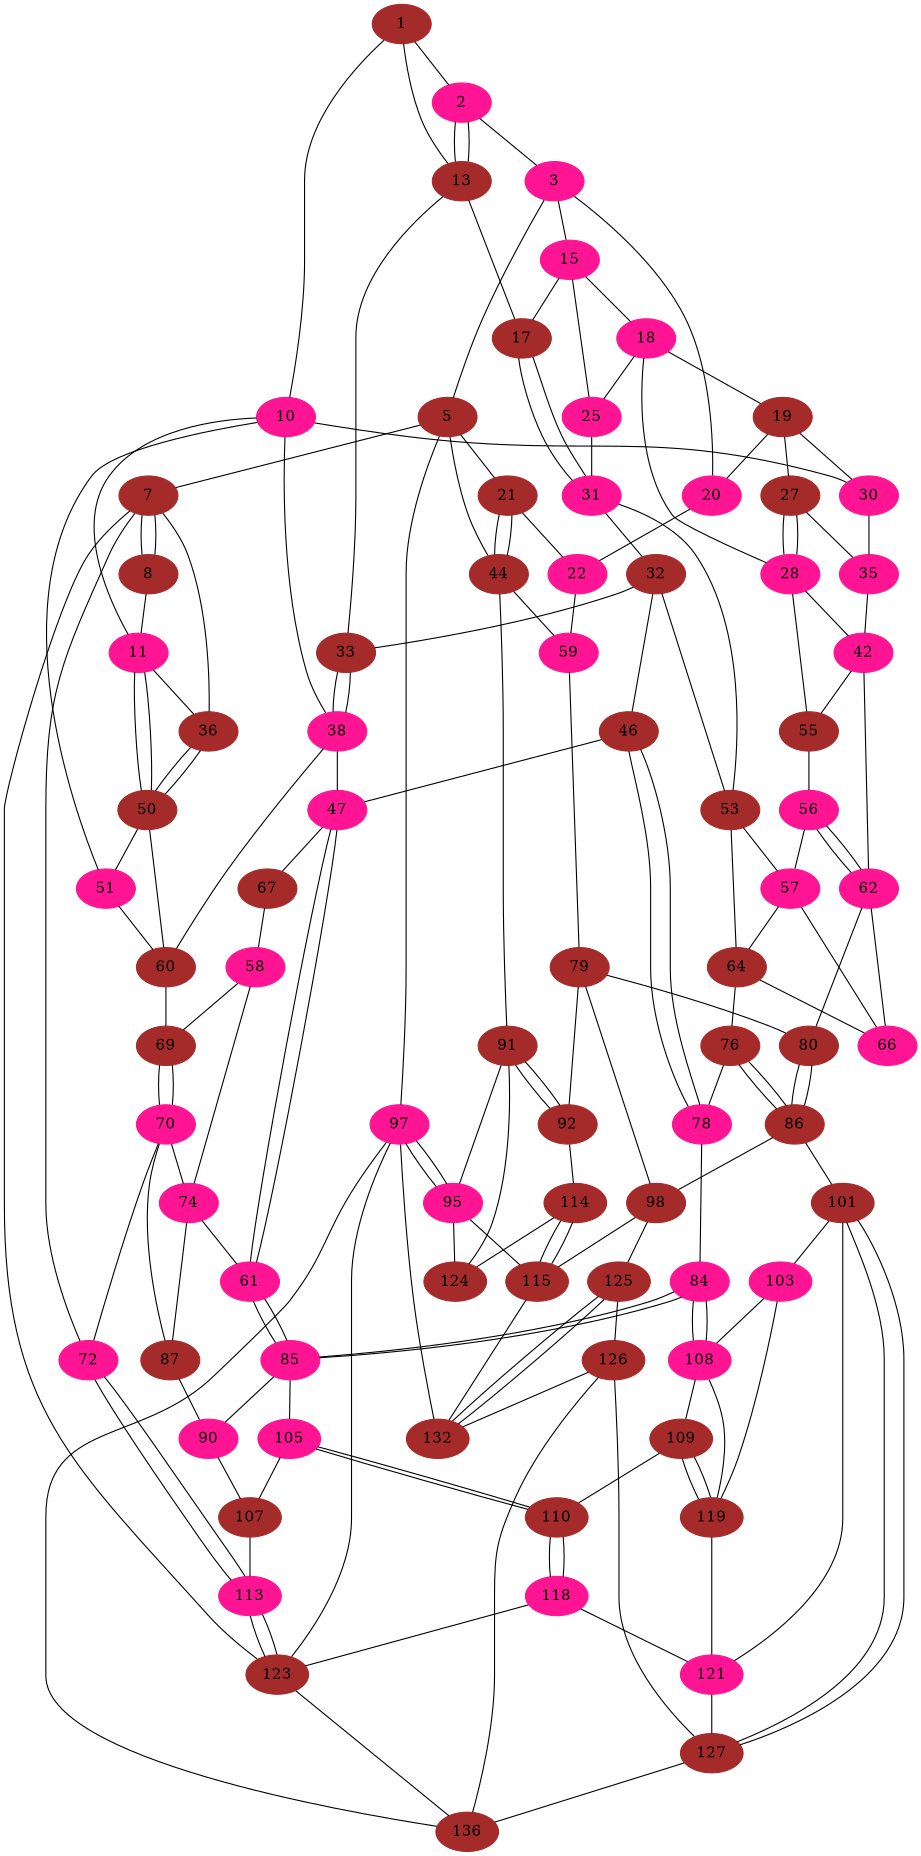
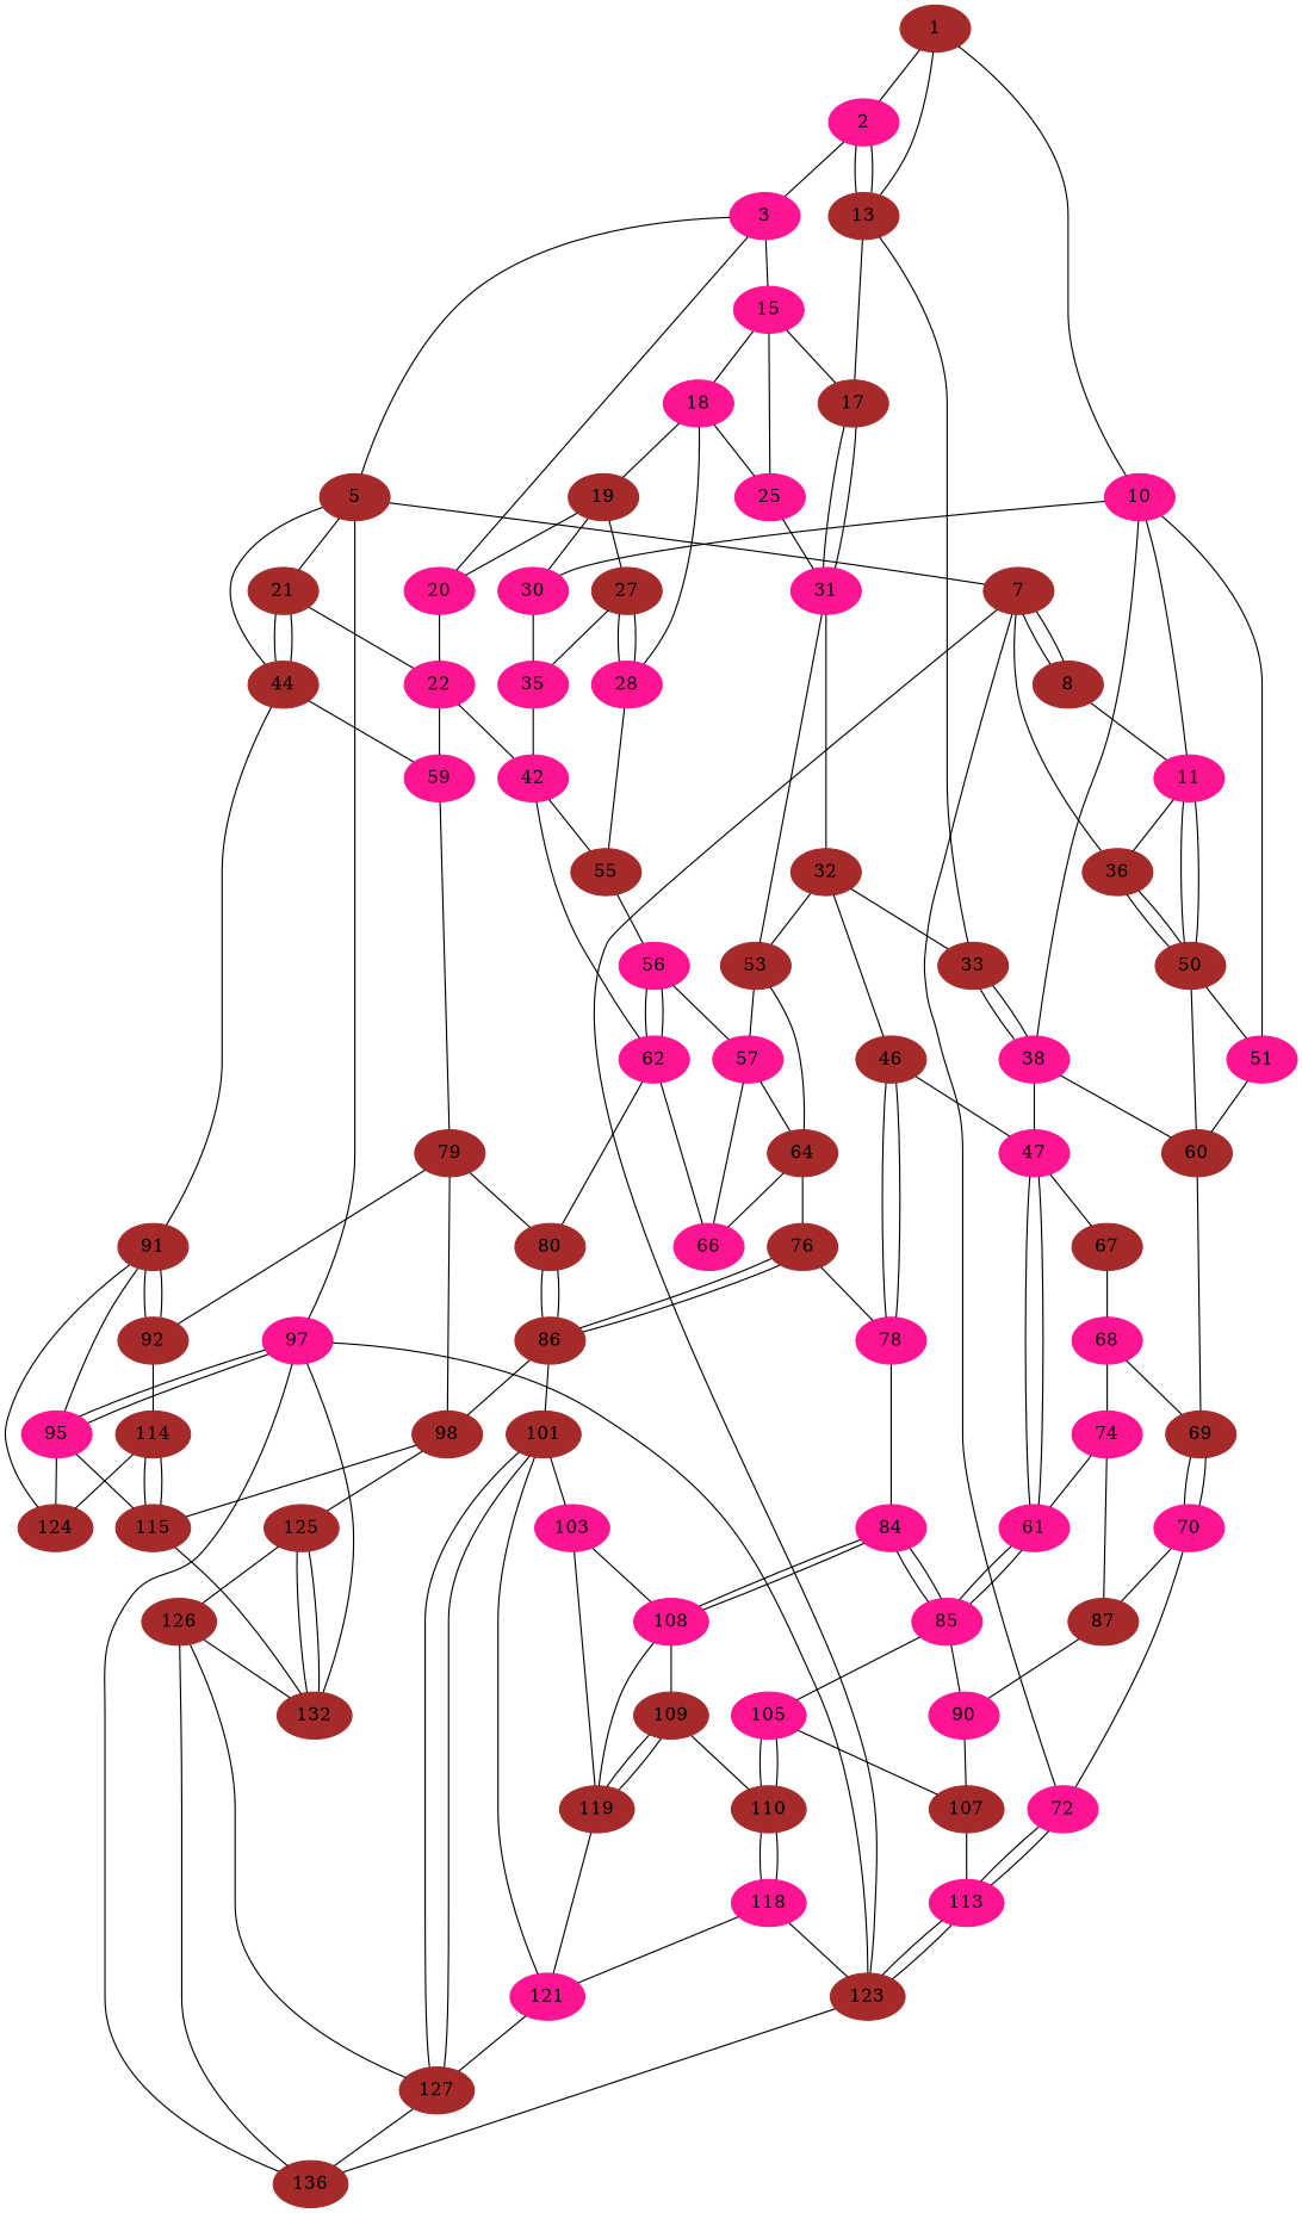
  graph {
    node [color=brown style=filled]
    1 [super="+9"]
    2 [color=deeppink]
    10 [color=deeppink super="+39"]
    13 [super="+14"]
    3 [color=deeppink super="+4"]
    11 [color=deeppink super="+12"]
    38 [color=deeppink super="+49"]
    51 [color=deeppink]
    30 [color=deeppink]
    17
    33
    5 [super="+6"]
    15 [color=deeppink super="+16"]
    20 [color=deeppink super="+23"]
    7 [super="+37"]
    21
    44 [super="+58"]
    n18 [color=deeppink label=97 super="+133"]
    18 [color=deeppink super="+24"]
    25 [color=deeppink]
    22 [color=deeppink super="+41"]
    8
    36
    72 [color=deeppink]
    123 [super="+137"]
    59 [color=deeppink]
    91 [super="+96"]
    95 [color=deeppink super="+128"]
    132 [super="+134"]
    136 [super="+138"]
    50 [super="+52"]
    113 [color=deeppink]
    47 [color=deeppink super="+48"]
    60 [super="+61"]
    31 [color=deeppink super="+34"]
    19 [super="+26"]
    28 [color=deeppink super="+29"]
    32 [super="+45"]
    53 [super="+54"]
    27
    55
    35 [color=deeppink super="+40"]
    42 [color=deeppink super="+43"]
    62 [color=deeppink super="+65"]
    79 [super="+93"]
    56 [color=deeppink]
    46
    57 [color=deeppink super="+63"]
    64 [super="+75"]
    78 [color=deeppink super="+83"]
    67
    n52 [color=deeppink label=61]
    69
    66 [color=deeppink]
    80
    92
    124
    84 [color=deeppink]
-   68 [color=deeppink super="+73" label=58]
+   68 [color=deeppink super="+73"]
    85 [color=deeppink super="+89"]
    76 [super="+77"]
    98 [super="+116"]
    70 [color=deeppink super="+71"]
    86 [super="+99"]
    74 [color=deeppink super="+82"]
    87 [super="+88"]
    90 [color=deeppink super="+97"]
    101 [super="+102"]
    108 [color=deeppink super="+111"]
    114
    115 [super="+129"]
    125
    105 [color=deeppink super="+106"]
    119 [super="+120"]
    109
    107 [super="+112"]
    110
    103 [color=deeppink super="+104"]
    121 [color=deeppink super="+130"]
    127 [super="+131"]
    126 [super="+135"]
    118 [color=deeppink super="+122"]
    1 -- 2
    1 -- 10
    1 -- 13
    2 -- 13
    2 -- 13
    2 -- 3
    10 -- 11
    10 -- 38
    10 -- 51
    10 -- 30
    13 -- 17
    13 -- 33
    3 -- 5
    3 -- 15
    3 -- 20
    11 -- 36
    11 -- 50
    11 -- 50
    38 -- 47
    38 -- 60
    51 -- 60
    30 -- 35
    17 -- 31
    17 -- 31
    33 -- 38
    33 -- 38
    5 -- 7
    5 -- 21
    5 -- 44
    5 -- n18
    15 -- 17
    15 -- 18
    15 -- 25
    20 -- 22
    7 -- 8
    7 -- 8
    7 -- 36
    7 -- 72
    7 -- 123
    21 -- 44
    21 -- 44
    21 -- 22
    44 -- 59
    44 -- 91
    n18 -- 123
    n18 -- 95
    n18 -- 95
    n18 -- 132
    n18 -- 136
    18 -- 25
    18 -- 19
    18 -- 28
    25 -- 31
    22 -- 59
-   28 -- 42
+   22 -- 42
    8 -- 11
    36 -- 50
    36 -- 50
    72 -- 113
    72 -- 113
    123 -- 136
    59 -- 79
    91 -- 95
    91 -- 92
    91 -- 92
    91 -- 124
    95 -- 124
    95 -- 115
    50 -- 51
    50 -- 60
    113 -- 123
    113 -- 123
    47 -- 67
    47 -- n52
    47 -- n52
    60 -- 69
    31 -- 32
    31 -- 53
    19 -- 30
    19 -- 20
    19 -- 27
    28 -- 55
    32 -- 33
    32 -- 53
    32 -- 46
    53 -- 57
    53 -- 64
    27 -- 28
    27 -- 28
    27 -- 35
    55 -- 56
    35 -- 42
    42 -- 55
    42 -- 62
    62 -- 66
    62 -- 80
    79 -- 80
    79 -- 92
    79 -- 98
    56 -- 62
    56 -- 62
    56 -- 57
    46 -- 47
    46 -- 78
    46 -- 78
    57 -- 64
    57 -- 66
    64 -- 66
    64 -- 76
    78 -- 84
    67 -- 68 [weight=2]
    n52 -- 85
    n52 -- 85
    69 -- 70
    69 -- 70
    80 -- 86
    80 -- 86
    92 -- 114
    84 -- 85
    84 -- 85
    84 -- 108
    84 -- 108
    68 -- 69
    68 -- 74
    85 -- 90
    85 -- 105
    76 -- 78
    76 -- 86
    76 -- 86
    98 -- 115
    98 -- 125
    70 -- 72
-   70 -- 74
    70 -- 87
    86 -- 98
    86 -- 101
    74 -- n52
    74 -- 87
    87 -- 90 [weight=2]
    90 -- 107
    101 -- 103
    101 -- 121
    101 -- 127
    101 -- 127
    108 -- 119
    108 -- 109
    114 -- 124
    114 -- 115
    114 -- 115
    115 -- 132
    125 -- 132
    125 -- 132
    125 -- 126
    105 -- 107
    105 -- 110
    105 -- 110
    119 -- 121
    109 -- 119
    109 -- 119
    109 -- 110
    107 -- 113
    110 -- 118
    110 -- 118
    103 -- 108
    103 -- 119
    121 -- 127
    127 -- 136
    126 -- 132
    126 -- 136
    126 -- 127
    118 -- 123
    118 -- 121
  }
